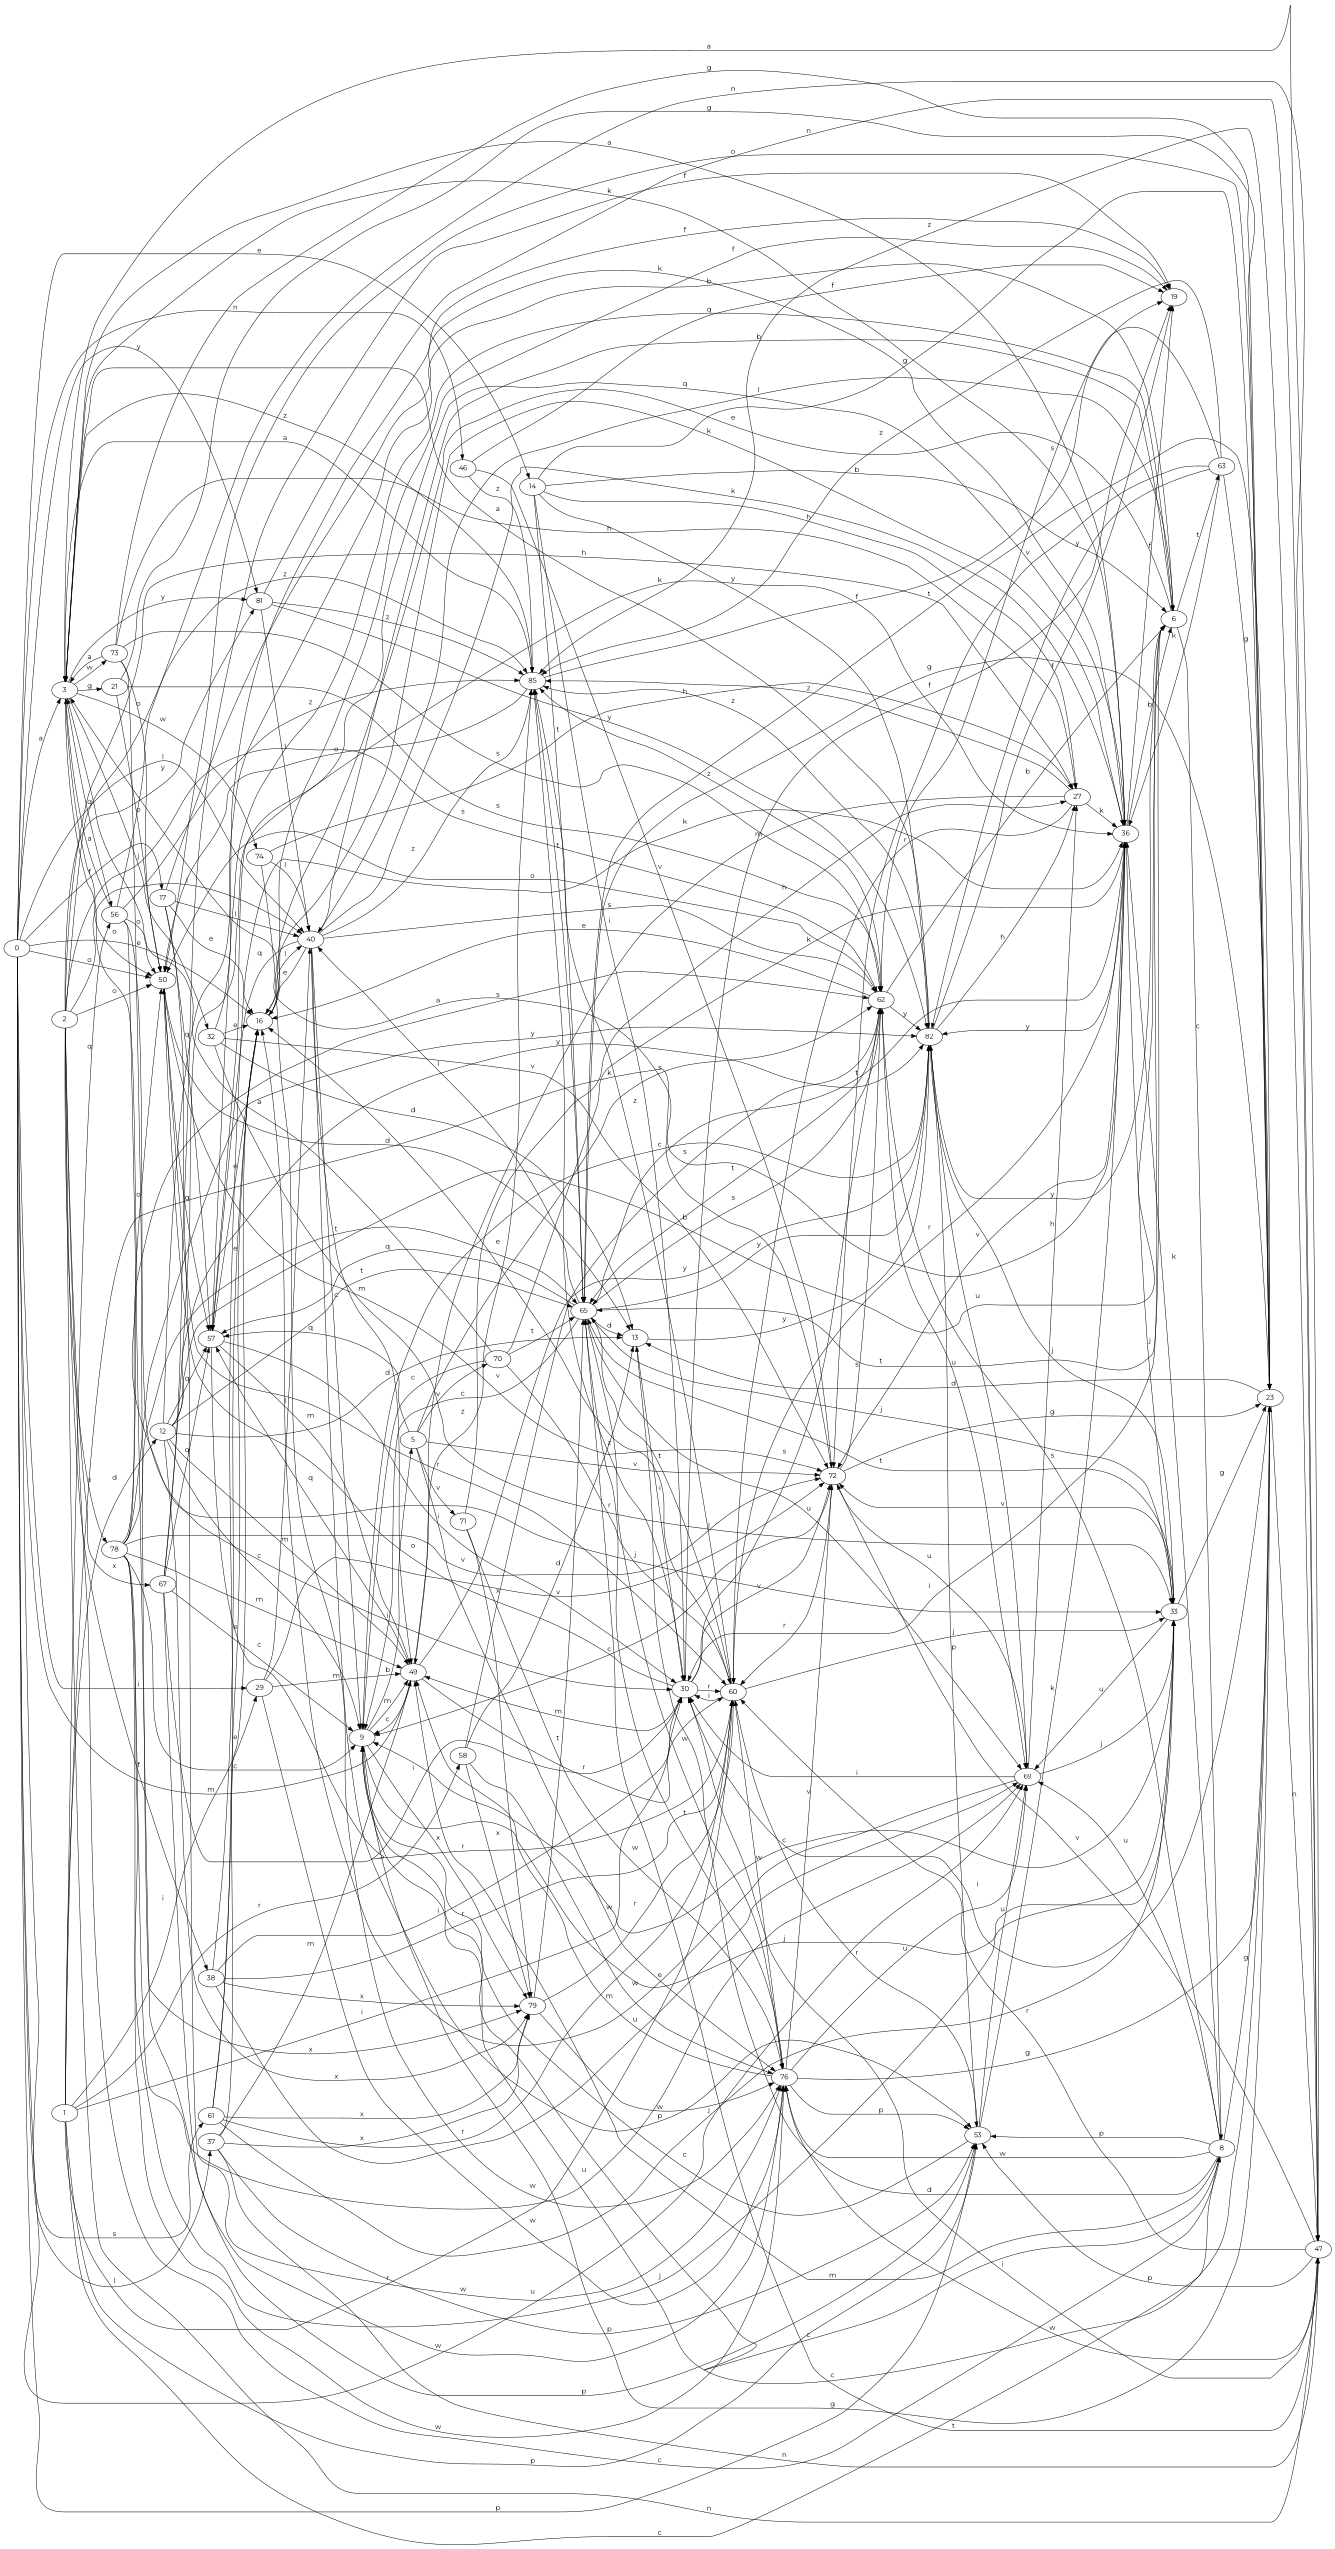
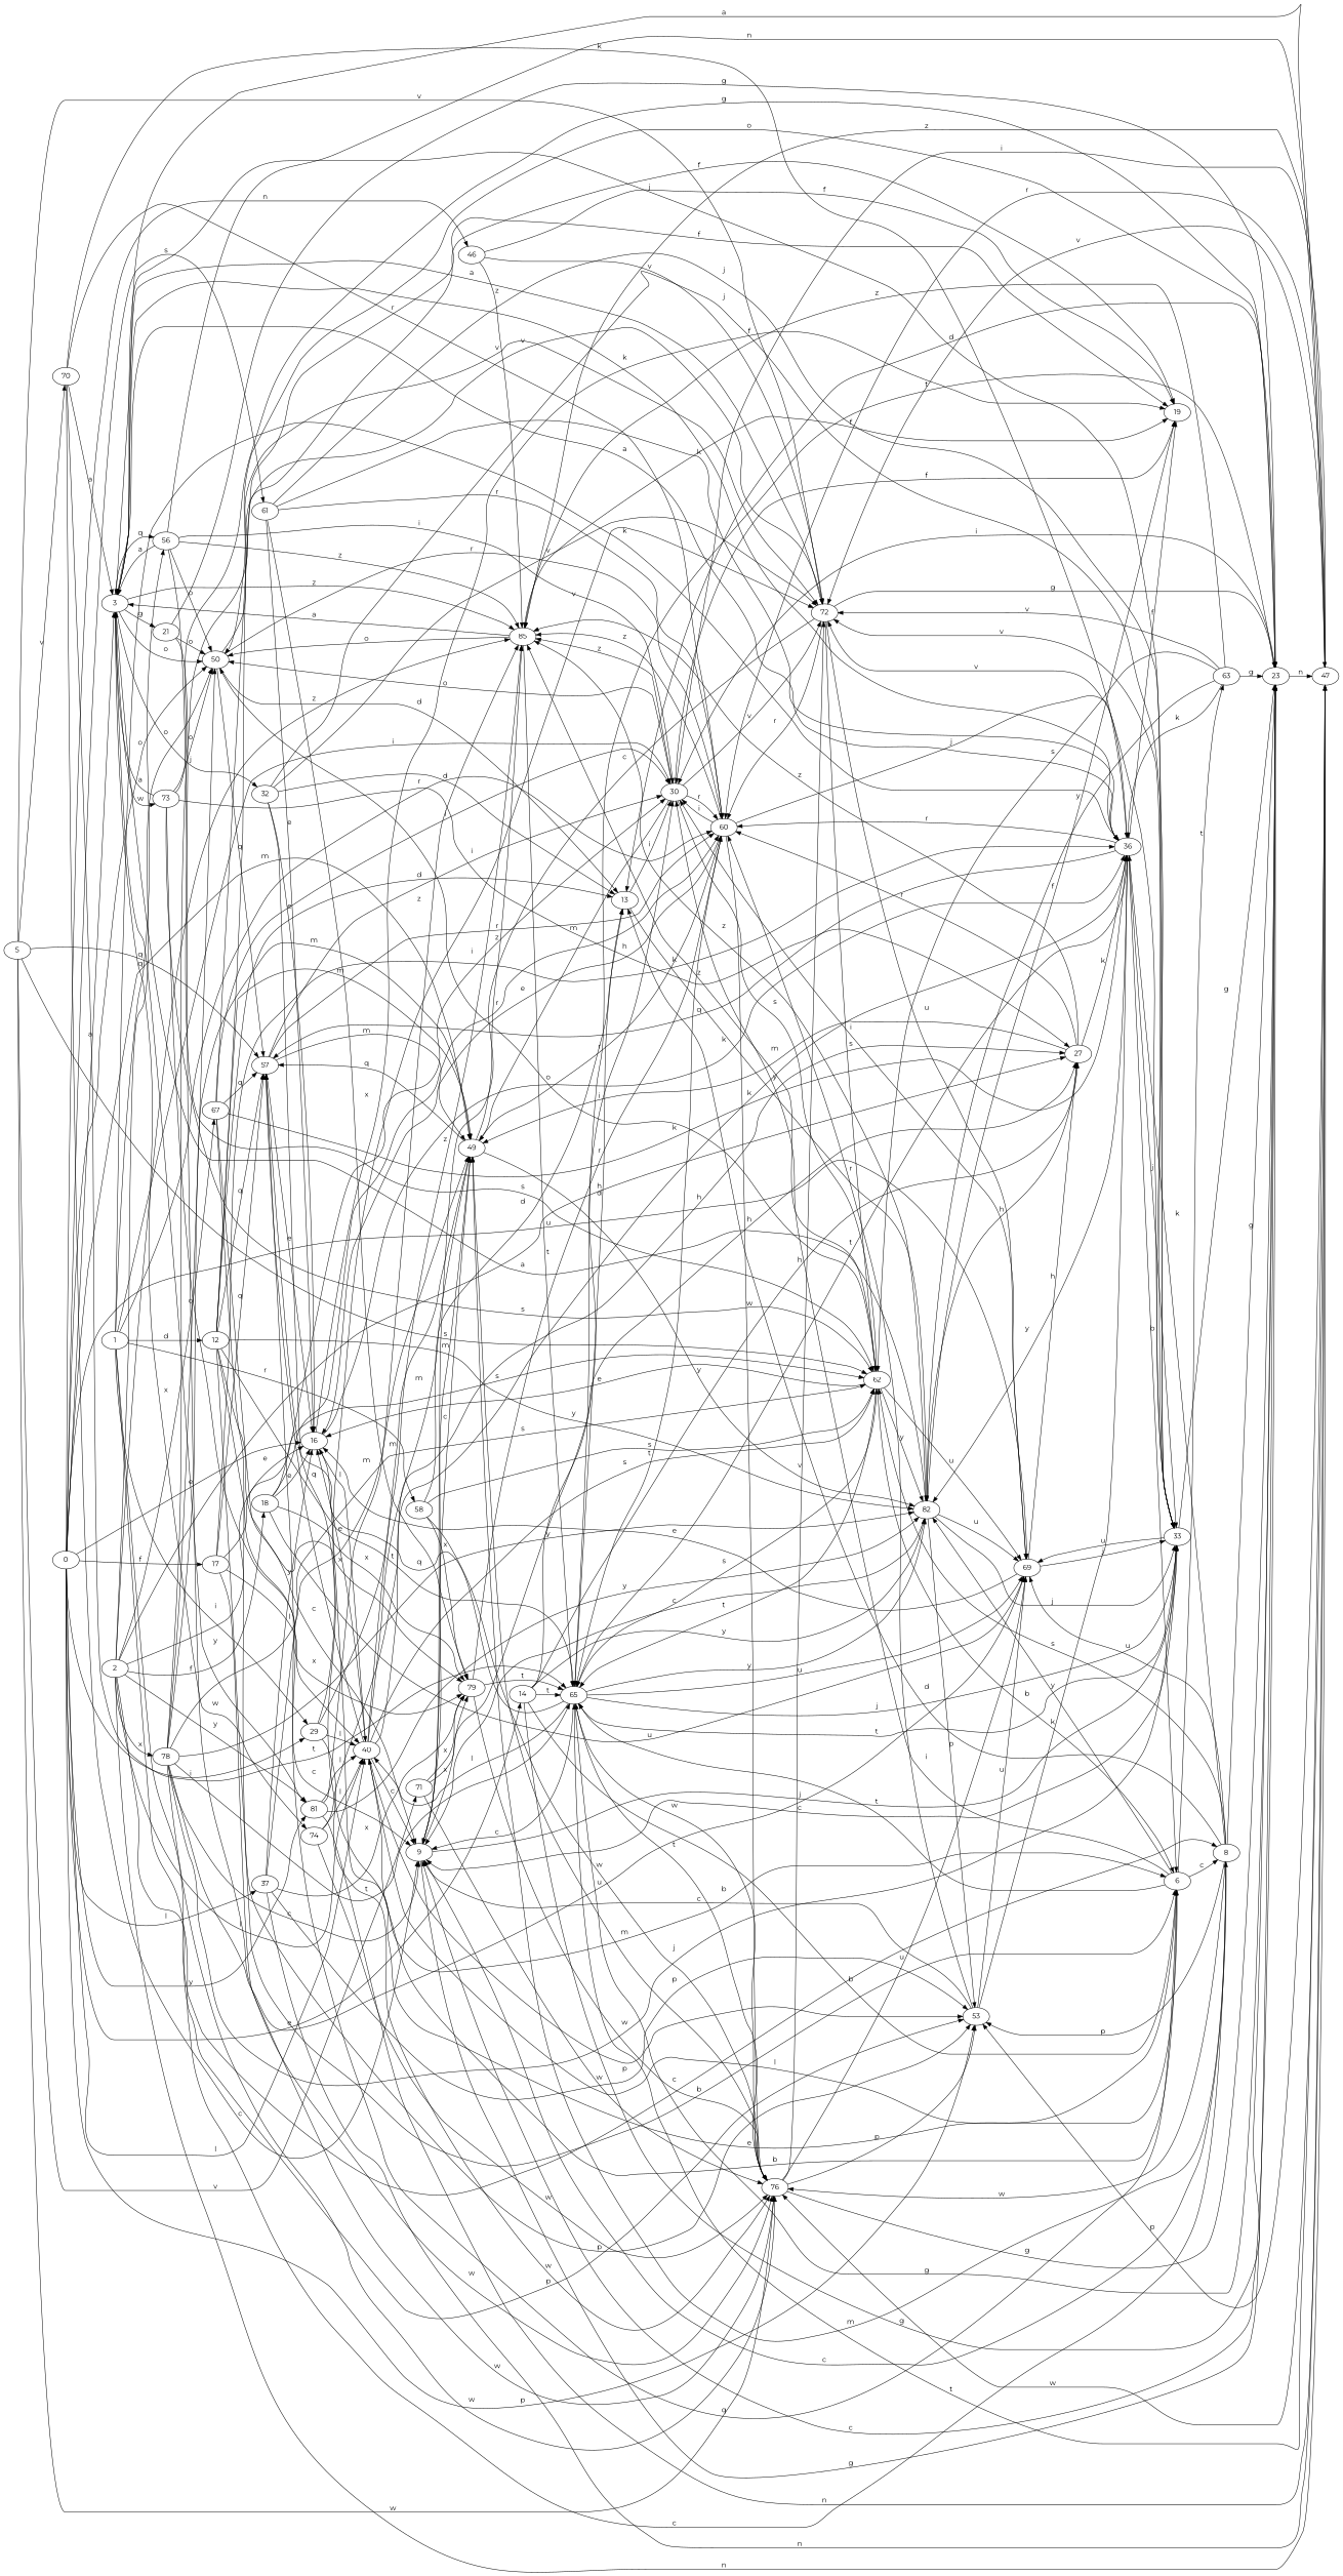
  strict digraph {
    fontname=Montserrat
    rankdir=LR
    node [fontname=Montserrat]
    edge [fontname=Montserrat]
    0
    3
    14
    16
    17
    29
    37
    40
    n9 [label=49]
    46
    50
    53
    61
    69
    81
    36
    56
    85
    21
    32
    33
    73
    74
    30
    27
    6
    65
    82
    23
    19
    57
    76
    72
    47
    79
    62
    9
    60
    13
    1
    8
    12
    58
    2
-   18 [label=38]
+   18
    n46 [label=67]
    78
    5
    70
    71
    63
    0 -> 3 [label=a]
    0 -> 14 [label=e]
    0 -> 16 [label=e]
    0 -> 17 [label=f]
    0 -> 29 [label=i]
    0 -> 37 [label=l]
    0 -> 40 [label=l]
    0 -> n9 [label=m]
    0 -> 46 [label=n]
    0 -> 50 [label=o]
    0 -> 53 [label=p]
    0 -> 61 [label=s]
    0 -> 69 [label=u]
    0 -> 81 [label=y]
    3 -> 50 [label=o]
    3 -> 81 [label=y]
    3 -> 36 [label=k]
    3 -> 56 [label=q]
    3 -> 85 [label=z]
    3 -> 21 [label=g]
    3 -> 32 [label=j]
    3 -> 33 [label=j]
    3 -> 73 [label=w]
    3 -> 74 [label=w]
    14 -> 30 [label=i]
    14 -> 27 [label=h]
    14 -> 6 [label=b]
    14 -> 65 [label=t]
    14 -> 82 [label=y]
    14 -> 23 [label=g]
    16 -> 40 [label=l]
    16 -> 36 [label=k]
    16 -> 19 [label=f]
    17 -> 16 [label=e]
    17 -> 40 [label=l]
    17 -> 36 [label=k]
    17 -> 57 [label=q]
    17 -> 76 [label=w]
    29 -> 40 [label=l]
    29 -> n9 [label=m]
    29 -> 76 [label=w]
    29 -> 72 [label=v]
-   37 -> 16 [label=e]
+   37 -> 16 [label=y]
    37 -> n9 [label=m]
    37 -> 53 [label=p]
    37 -> 47 [label=n]
    37 -> 79 [label=x]
    40 -> 16 [label=e]
    40 -> n9 [label=m]
    40 -> 53 [label=p]
    40 -> 36 [label=k]
    40 -> 85 [label=z]
    40 -> 6 [label=b]
    40 -> 57 [label=q]
    40 -> 62 [label=s]
    40 -> 9 [label=c]
    n9 -> 85 [label=z]
    n9 -> 82 [label=y]
    n9 -> 57 [label=q]
    n9 -> 9 [label=c]
    n9 -> 60 [label=r]
    46 -> 85 [label=z]
    46 -> 19 [label=f]
    46 -> 72 [label=v]
    50 -> 57 [label=q]
    50 -> 72 [label=v]
    50 -> 60 [label=r]
    50 -> 13 [label=d]
    53 -> 69 [label=u]
    53 -> 36 [label=k]
    53 -> 9 [label=c]
    53 -> 60 [label=r]
    61 -> 16 [label=e]
    61 -> 36 [label=k]
    61 -> 33 [label=j]
    61 -> 79 [label=x]
    61 -> 60 [label=r]
    69 -> 16 [label=e]
    69 -> 33 [label=j]
    69 -> 30 [label=i]
    69 -> 27 [label=h]
    81 -> 40 [label=l]
    81 -> 85 [label=z]
    81 -> 82 [label=y]
    81 -> 47 [label=n]
    36 -> 3 [label=a]
    36 -> 33 [label=j]
    36 -> 6 [label=b]
    36 -> 65 [label=t]
    36 -> 82 [label=y]
    36 -> 19 [label=f]
    36 -> 57 [label=q]
    36 -> 72 [label=v]
    36 -> 60 [label=r]
    56 -> 3 [label=a]
    56 -> 50 [label=o]
    56 -> 85 [label=z]
    56 -> 30 [label=i]
    56 -> 76 [label=w]
    56 -> 47 [label=n]
    85 -> 3 [label=a]
    85 -> 50 [label=o]
    85 -> 65 [label=t]
    85 -> 19 [label=f]
    21 -> 50 [label=o]
    21 -> 23 [label=g]
    21 -> 62 [label=s]
    32 -> 16 [label=e]
    32 -> 33 [label=j]
    32 -> 6 [label=b]
    32 -> 72 [label=v]
    32 -> 13 [label=d]
    33 -> 69 [label=u]
    33 -> 65 [label=t]
    33 -> 23 [label=g]
    33 -> 72 [label=v]
    33 -> 9 [label=c]
    73 -> 3 [label=a]
    73 -> 50 [label=o]
    73 -> 27 [label=h]
    73 -> 23 [label=g]
    73 -> 79 [label=x]
    73 -> 62 [label=s]
    74 -> 40 [label=l]
    74 -> 27 [label=h]
    74 -> 76 [label=w]
    30 -> n9 [label=m]
    30 -> 50 [label=o]
    30 -> 85 [label=z]
    30 -> 19 [label=f]
    30 -> 72 [label=v]
    30 -> 62 [label=s]
    30 -> 60 [label=r]
    27 -> n9 [label=m]
    27 -> 36 [label=k]
    27 -> 85 [label=z]
    27 -> 60 [label=r]
    6 -> 16 [label=e]
    6 -> 40 [label=l]
    6 -> 30 [label=i]
    6 -> 65 [label=t]
    6 -> 82 [label=y]
    6 -> 57 [label=q]
    6 -> 8 [label=c]
    6 -> 63 [label=t]
    65 -> 40 [label=l]
    65 -> 69 [label=u]
    65 -> 33 [label=j]
    65 -> 82 [label=y]
    65 -> 23 [label=g]
    65 -> 57 [label=q]
    65 -> 76 [label=w]
    65 -> 62 [label=s]
    65 -> 9 [label=c]
    65 -> 13 [label=d]
    82 -> 3 [label=a]
    82 -> 53 [label=p]
    82 -> 69 [label=u]
    82 -> 85 [label=z]
    82 -> 33 [label=j]
    82 -> 27 [label=h]
    82 -> 19 [label=f]
    82 -> 9 [label=c]
    23 -> 50 [label=o]
    23 -> 30 [label=i]
    23 -> 65 [label=t]
    23 -> 47 [label=n]
    23 -> 9 [label=c]
    23 -> 13 [label=d]
    57 -> 16 [label=e]
    57 -> n9 [label=m]
    57 -> 30 [label=i]
    57 -> 60 [label=r]
    76 -> n9 [label=m]
    76 -> 53 [label=p]
    76 -> 69 [label=u]
    76 -> 65 [label=t]
    76 -> 23 [label=g]
    76 -> 72 [label=v]
    72 -> 3 [label=a]
    72 -> 69 [label=u]
    72 -> 23 [label=g]
    72 -> 62 [label=s]
    72 -> 9 [label=c]
    72 -> 60 [label=r]
    47 -> 3 [label=a]
    47 -> 53 [label=p]
    47 -> 85 [label=z]
    47 -> 30 [label=i]
    47 -> 65 [label=t]
    47 -> 76 [label=w]
    47 -> 72 [label=v]
    47 -> 60 [label=r]
    79 -> 65 [label=t]
    79 -> 76 [label=w]
    79 -> 60 [label=r]
    62 -> 16 [label=e]
    62 -> 50 [label=o]
    62 -> 69 [label=u]
    62 -> 85 [label=z]
    62 -> 6 [label=b]
    62 -> 65 [label=t]
    62 -> 82 [label=y]
    9 -> n9 [label=m]
    9 -> 33 [label=j]
    9 -> 23 [label=g]
    9 -> 79 [label=x]
-   9 -> 5 [label=b]
    60 -> 16 [label=e]
    60 -> 85 [label=z]
    60 -> 33 [label=j]
    60 -> 30 [label=i]
    60 -> 65 [label=t]
    60 -> 76 [label=w]
    13 -> 30 [label=i]
    13 -> 82 [label=y]
    1 -> 29 [label=i]
    1 -> 53 [label=p]
    1 -> 36 [label=k]
    1 -> 56 [label=q]
    1 -> 30 [label=i]
    1 -> 60 [label=r]
    1 -> 8 [label=c]
    1 -> 12 [label=d]
    1 -> 58 [label=r]
    8 -> n9 [label=m]
    8 -> 53 [label=p]
    8 -> 69 [label=u]
    8 -> 36 [label=k]
    8 -> 23 [label=g]
    8 -> 76 [label=w]
    8 -> 62 [label=s]
    8 -> 9 [label=c]
    8 -> 13 [label=d]
    12 -> n9 [label=m]
    12 -> 6 [label=b]
    12 -> 65 [label=t]
    12 -> 82 [label=y]
    12 -> 19 [label=f]
    12 -> 57 [label=q]
    12 -> 79 [label=x]
    12 -> 9 [label=c]
    12 -> 13 [label=d]
    58 -> 76 [label=w]
    58 -> 79 [label=x]
    58 -> 62 [label=s]
    58 -> 13 [label=d]
    2 -> 40 [label=l]
    2 -> 50 [label=o]
    2 -> 81 [label=y]
    2 -> 85 [label=z]
    2 -> 27 [label=h]
    2 -> 47 [label=n]
    2 -> 62 [label=s]
    2 -> 8 [label=c]
    2 -> 18 [label=f]
    2 -> n46 [label=x]
    2 -> 78 [label=x]
    18 -> 16 [label=e]
    18 -> 69 [label=u]
    18 -> 30 [label=i]
    18 -> 79 [label=x]
    18 -> 60 [label=r]
    n46 -> 53 [label=p]
    n46 -> 36 [label=k]
    n46 -> 30 [label=i]
    n46 -> 19 [label=f]
    n46 -> 57 [label=q]
    n46 -> 9 [label=c]
    78 -> n9 [label=m]
    78 -> 50 [label=o]
    78 -> 69 [label=u]
    78 -> 33 [label=j]
    78 -> 65 [label=t]
    78 -> 82 [label=y]
    78 -> 76 [label=w]
    78 -> 72 [label=v]
    78 -> 62 [label=s]
    78 -> 9 [label=c]
    5 -> 57 [label=q]
    5 -> 76 [label=w]
    5 -> 72 [label=v]
    5 -> 62 [label=s]
    5 -> 70 [label=v]
    5 -> 71 [label=v]
    70 -> 3 [label=a]
    70 -> 36 [label=k]
    70 -> 65 [label=t]
    70 -> 9 [label=c]
    70 -> 60 [label=r]
    71 -> 27 [label=h]
    71 -> 76 [label=w]
    71 -> 79 [label=x]
    63 -> 36 [label=k]
    63 -> 85 [label=z]
    63 -> 82 [label=y]
    63 -> 23 [label=g]
    63 -> 72 [label=v]
    63 -> 62 [label=s]
  }
